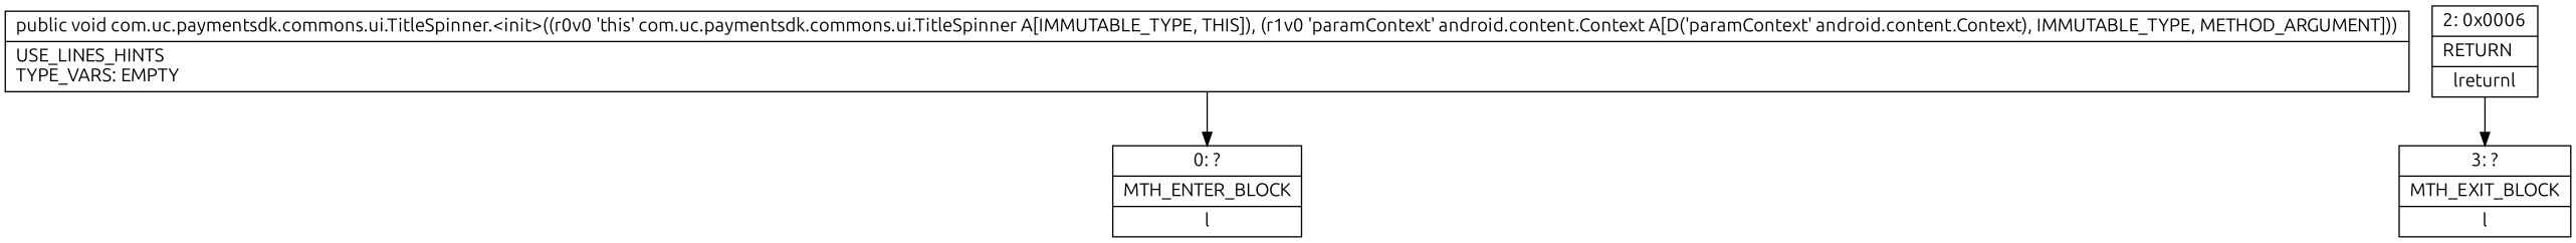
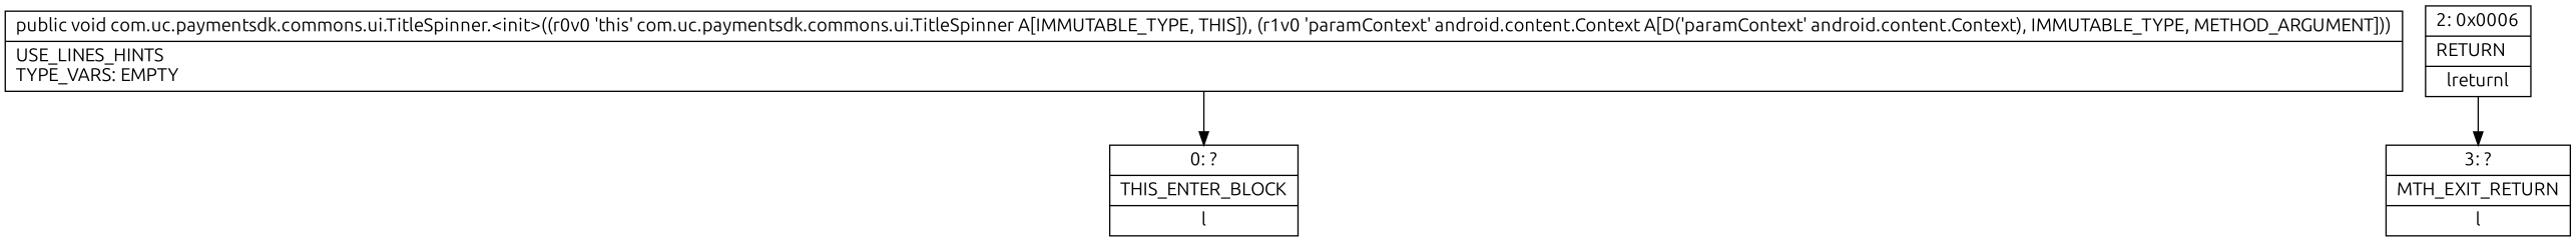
  digraph {
    fontname=Ubuntu
    node [fontname=Ubuntu shape=record]
    edge [fontname=Ubuntu]
-   n1 [label="{0\:\ ?|MTH_ENTER_BLOCK\l|l}"]
+   n1 [label="{0\:\ ?|THIS_ENTER_BLOCK\l|l}"]
    n2 [label="{2\:\ 0x0006|RETURN\l|lreturnl}"]
-   n3 [label="{3\:\ ?|MTH_EXIT_BLOCK\l|l}"]
+   n3 [label="{3\:\ ?|MTH_EXIT_RETURN\l|l}"]
    n4 [label="{public void com.uc.paymentsdk.commons.ui.TitleSpinner.\<init\>((r0v0 'this' com.uc.paymentsdk.commons.ui.TitleSpinner A[IMMUTABLE_TYPE, THIS]), (r1v0 'paramContext' android.content.Context A[D('paramContext' android.content.Context), IMMUTABLE_TYPE, METHOD_ARGUMENT]))  | USE_LINES_HINTS\lTYPE_VARS: EMPTY\l}"]
    n2 -> n3
    n4 -> n1
  }
